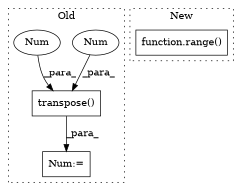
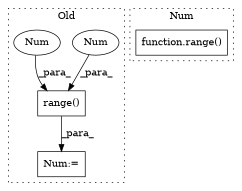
  digraph {
    node [a=75 l=1 shape=box]
-   n1 [l="40,1" label="transpose()" s="3867,3911"]
+   n1 [l="40,1" label="range()" s="3867,3911"]
    n2 [a=76 label=Num s=3910 shape=ellipse]
    n3 [a=76 label=Num s=3907 shape=ellipse]
    n4 [a=68 l=3 label="Num:=" s=3943]
    n5 [l="6,1" label="function.range()" s="4456,4483"]
    subgraph cluster_1 {
      label=Old
      style=dotted
      n1
      n2
      n3
      n4
    }
    subgraph cluster_2 {
-     label=New
+     label=Num
      style=dotted
      n5
    }
    n1 -> n4 [label=_para_]
    n2 -> n1 [label=_para_]
    n3 -> n1 [label=_para_]
  }
